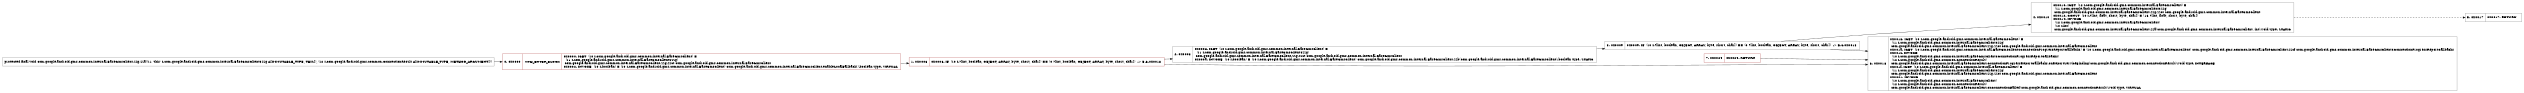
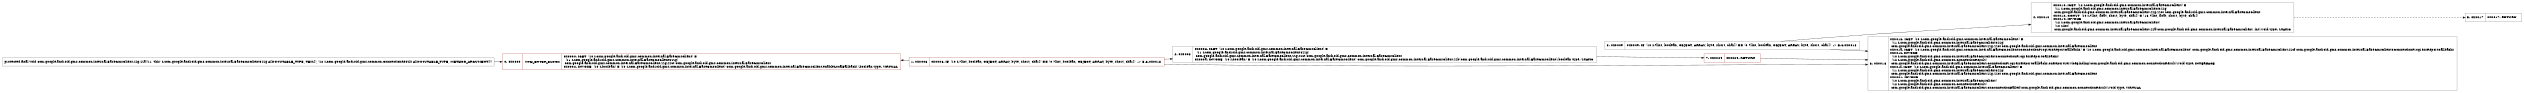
  digraph {
    rankdir=LR
    node [color=gray40 shape=record]
    n1 [color=brown label="{0\:\ 0x0000|MTH_ENTER_BLOCK\l|0x0000: IGET  (r0 I:com.google.android.gms.common.internal.BaseGmsClient) = \l  (r1 I:com.google.android.gms.common.internal.BaseGmsClient$zzg)\l com.google.android.gms.common.internal.BaseGmsClient.zzg.zzct com.google.android.gms.common.internal.BaseGmsClient \l0x0002: INVOKE  (r0 I:boolean) = (r0 I:com.google.android.gms.common.internal.BaseGmsClient) com.google.android.gms.common.internal.BaseGmsClient.enableLocalFallback():boolean type: VIRTUAL \l}"]
    n2 [color=brown label="{1\:\ 0x0006|0x0006: IF  (r0 I:?[int, boolean, OBJECT, ARRAY, byte, short, char]) == (0 ?[int, boolean, OBJECT, ARRAY, byte, short, char])  \-\> B:6:0x0018 \l}"]
    n3 [label="{2\:\ 0x0008|0x0008: IGET  (r0 I:com.google.android.gms.common.internal.BaseGmsClient) = \l  (r1 I:com.google.android.gms.common.internal.BaseGmsClient$zzg)\l com.google.android.gms.common.internal.BaseGmsClient.zzg.zzct com.google.android.gms.common.internal.BaseGmsClient \l0x000a: INVOKE  (r0 I:boolean) = (r0 I:com.google.android.gms.common.internal.BaseGmsClient) com.google.android.gms.common.internal.BaseGmsClient.zzb(com.google.android.gms.common.internal.BaseGmsClient):boolean type: STATIC \l}"]
    n4 [label="{6\:\ 0x0018|0x0018: IGET  (r0 I:com.google.android.gms.common.internal.BaseGmsClient) = \l  (r1 I:com.google.android.gms.common.internal.BaseGmsClient$zzg)\l com.google.android.gms.common.internal.BaseGmsClient.zzg.zzct com.google.android.gms.common.internal.BaseGmsClient \l0x001a: IGET  (r0 I:com.google.android.gms.common.internal.BaseGmsClient$ConnectionProgressReportCallbacks) = (r0 I:com.google.android.gms.common.internal.BaseGmsClient) com.google.android.gms.common.internal.BaseGmsClient.zzcf com.google.android.gms.common.internal.BaseGmsClient$ConnectionProgressReportCallbacks \l0x001c: INVOKE  \l  (r0 I:com.google.android.gms.common.internal.BaseGmsClient$ConnectionProgressReportCallbacks)\l  (r2 I:com.google.android.gms.common.ConnectionResult)\l com.google.android.gms.common.internal.BaseGmsClient.ConnectionProgressReportCallbacks.onReportServiceBinding(com.google.android.gms.common.ConnectionResult):void type: INTERFACE \l0x001f: IGET  (r0 I:com.google.android.gms.common.internal.BaseGmsClient) = \l  (r1 I:com.google.android.gms.common.internal.BaseGmsClient$zzg)\l com.google.android.gms.common.internal.BaseGmsClient.zzg.zzct com.google.android.gms.common.internal.BaseGmsClient \l0x0021: INVOKE  \l  (r0 I:com.google.android.gms.common.internal.BaseGmsClient)\l  (r2 I:com.google.android.gms.common.ConnectionResult)\l com.google.android.gms.common.internal.BaseGmsClient.onConnectionFailed(com.google.android.gms.common.ConnectionResult):void type: VIRTUAL \l}"]
    n5 [label="{3\:\ 0x000e|0x000e: IF  (r0 I:?[int, boolean, OBJECT, ARRAY, byte, short, char]) == (0 ?[int, boolean, OBJECT, ARRAY, byte, short, char])  \-\> B:6:0x0018 \l}"]
    n6 [label="{4\:\ 0x0010|0x0010: IGET  (r2 I:com.google.android.gms.common.internal.BaseGmsClient) = \l  (r1 I:com.google.android.gms.common.internal.BaseGmsClient$zzg)\l com.google.android.gms.common.internal.BaseGmsClient.zzg.zzct com.google.android.gms.common.internal.BaseGmsClient \l0x0012: CONST  (r0 I:?[int, float, short, byte, char]) = (16 ?[int, float, short, byte, char]) \l0x0014: INVOKE  \l  (r2 I:com.google.android.gms.common.internal.BaseGmsClient)\l  (r0 I:int)\l com.google.android.gms.common.internal.BaseGmsClient.zza(com.google.android.gms.common.internal.BaseGmsClient, int):void type: STATIC \l}"]
    n7 [label="{5\:\ 0x0017|0x0017: RETURN   \l}"]
    n8 [color=brown label="{7\:\ 0x0024|0x0024: RETURN   \l}"]
    n9 [label="{protected final void com.google.android.gms.common.internal.BaseGmsClient.zzg.zza((r1 'this' I:com.google.android.gms.common.internal.BaseGmsClient$zzg A[IMMUTABLE_TYPE, THIS]), (r2 I:com.google.android.gms.common.ConnectionResult A[IMMUTABLE_TYPE, METHOD_ARGUMENT])) }"]
-   n1 -> n2
+   n2 -> n1
    n2 -> n3 [style=solid]
    n2 -> n4
-   n3 -> n5
+   n3 -> n8
    n5 -> n4
    n5 -> n6 [style=solid]
    n6 -> n7 [style=dashed]
    n8 -> n4
    n9 -> n1
  }
